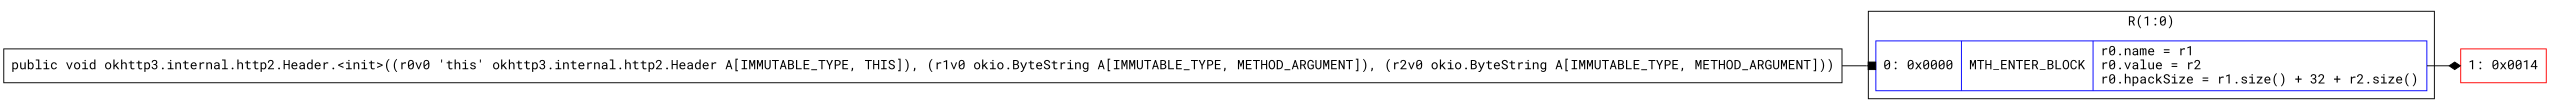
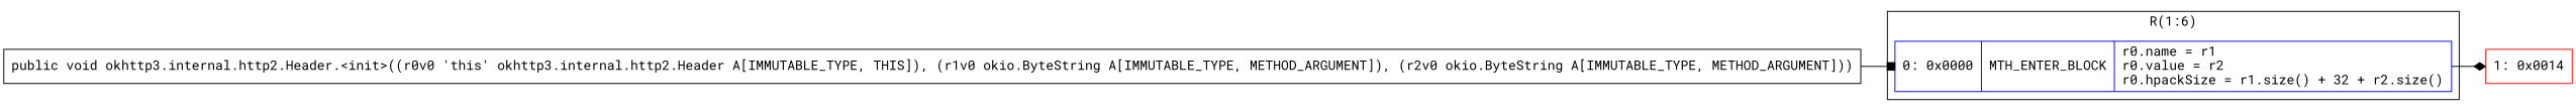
  digraph {
    rankdir=LR
    fontname="Roboto Mono"
    node [shape=record fontname="Roboto Mono"]
    edge [style=solid fontname="Roboto Mono"]
    n1 [color=blue label="{0\:\ 0x0000|MTH_ENTER_BLOCK\l|r0.name = r1\lr0.value = r2\lr0.hpackSize = r1.size() + 32 + r2.size()\l}"]
    n2 [color=red label="{1\:\ 0x0014}"]
    n3 [label="{public void okhttp3.internal.http2.Header.\<init\>((r0v0 'this' okhttp3.internal.http2.Header A[IMMUTABLE_TYPE, THIS]), (r1v0 okio.ByteString A[IMMUTABLE_TYPE, METHOD_ARGUMENT]), (r2v0 okio.ByteString A[IMMUTABLE_TYPE, METHOD_ARGUMENT])) }"]
    subgraph cluster_1 {
-     label="R(1:0)"
+     label="R(1:6)"
      n1
    }
    n1 -> n2 [arrowhead=diamond]
    n3 -> n1 [arrowhead=box]
  }
